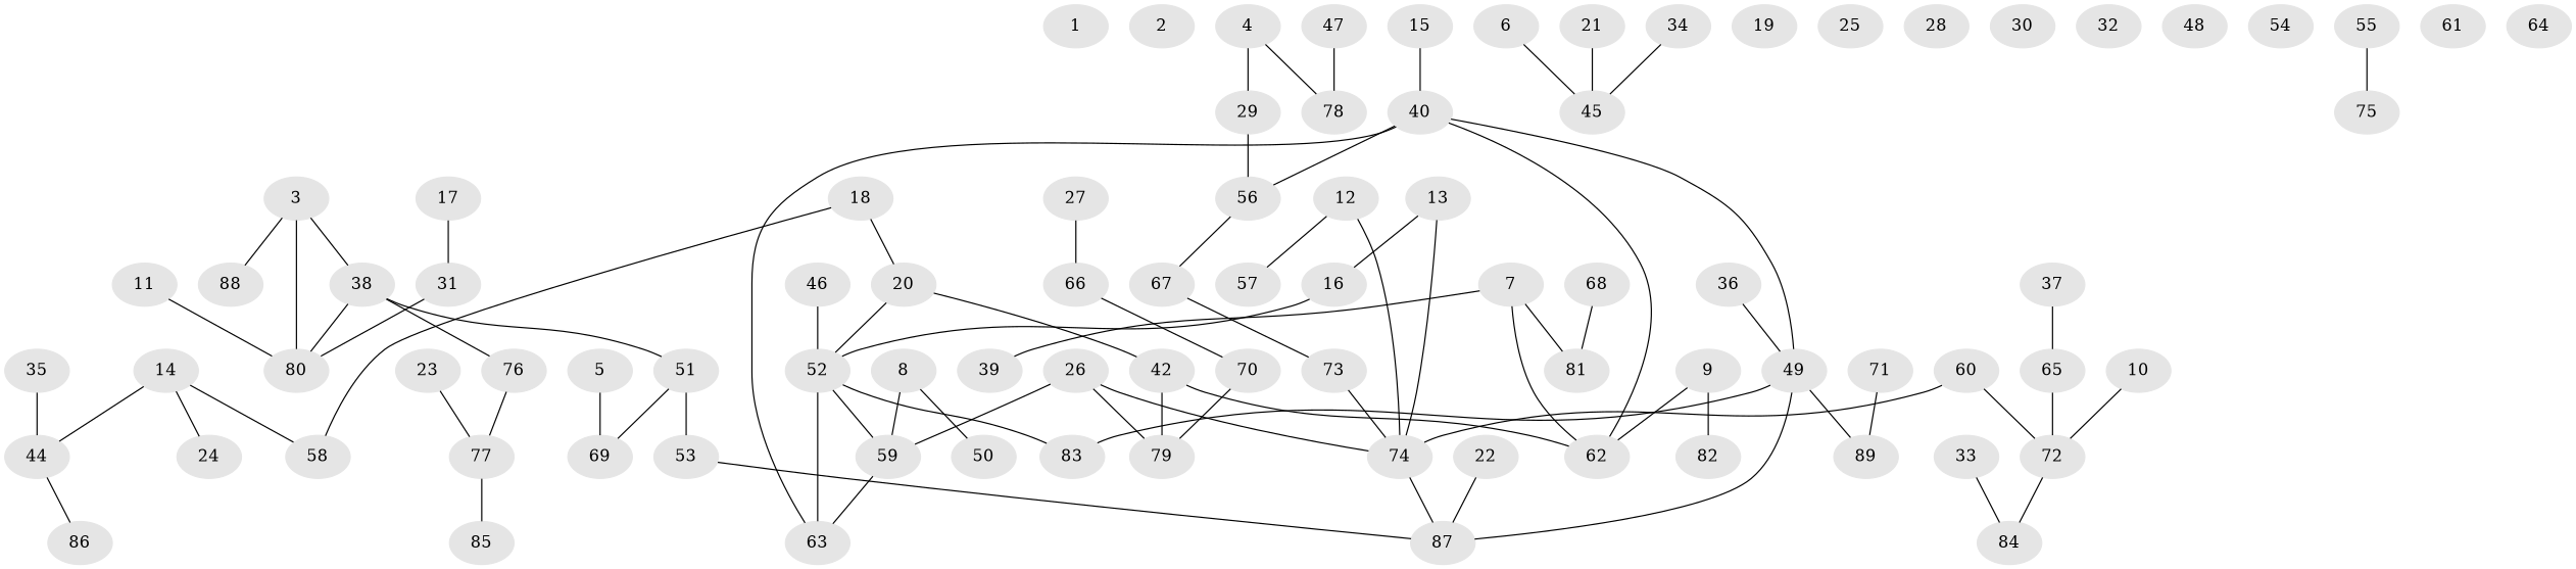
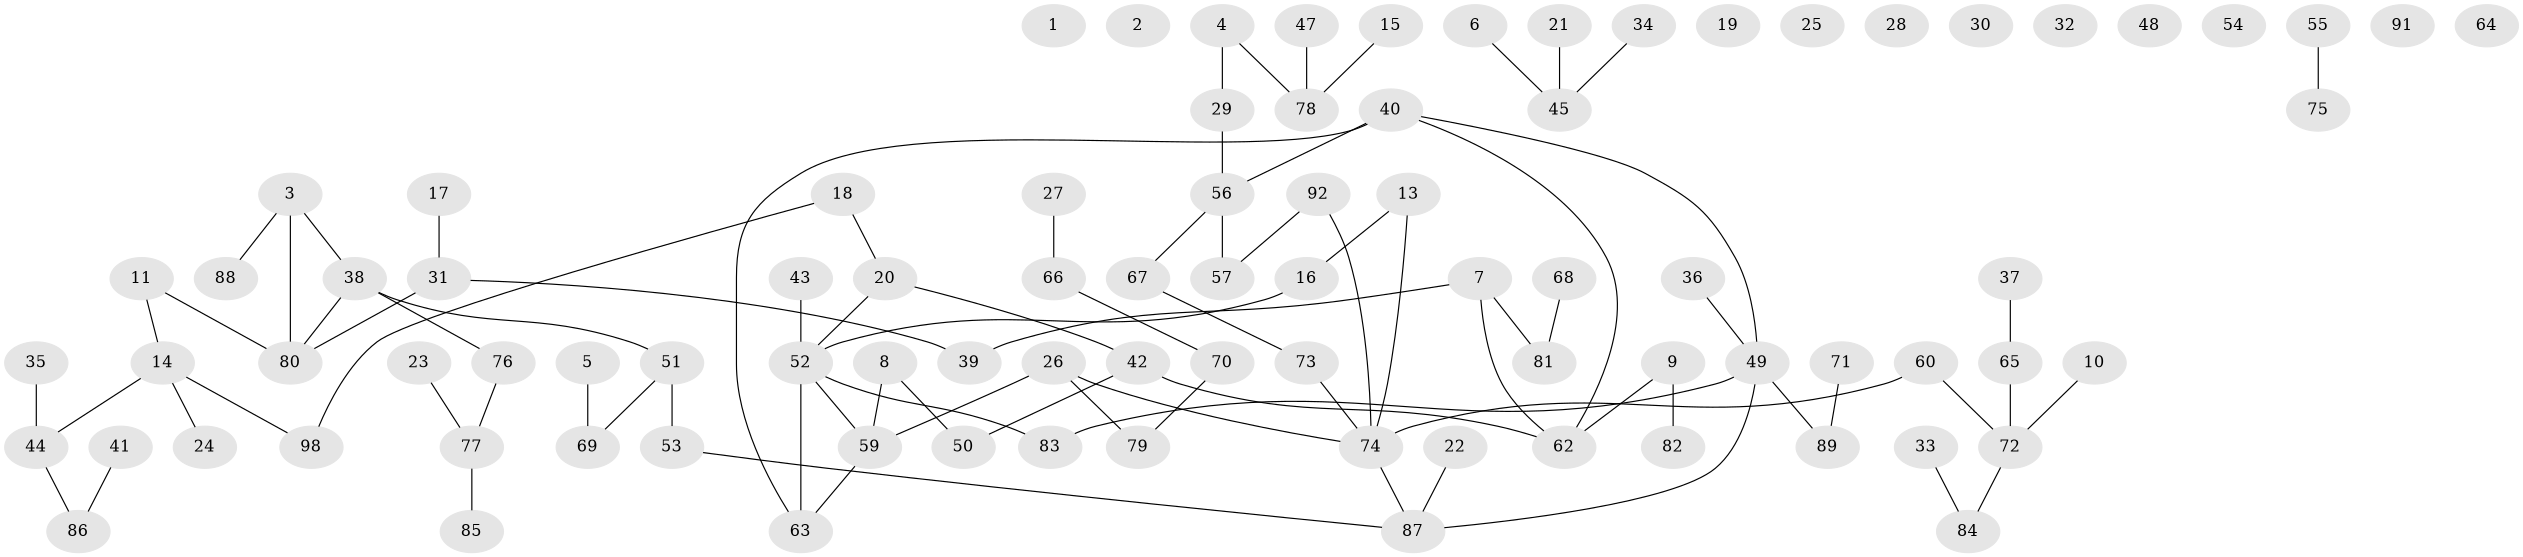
  graph {
    node [color=gray90 style=filled]
    1
    2
    3
    38
    80
    88
    51
    76
    4
    29
    78
    56
    5
    69
    6
    45
    7
    39
    62
    81
    8
    50
    59
    63
    9
    82
    10
    72
    84
    11
    14
    24
    44
-   58
-   12
+   58 [label=98]
+   12 [label=92]
    57
    74
    87
    13
    16
    52
    86
    15
    83
    17
    31
    18
    20
    42
    19
    21
    22
    23
    77
    85
    25
    26
    79
    27
    66
    70
    28
    67
    30
    32
    33
    34
    35
    36
    49
    89
    37
    65
    53
    40
-   43 [label=46]
+   41
+   43
    47
    48
    54
    55
    75
    73
    60
-   61
+   61 [label=91]
    64
    68
    71
    3 -- 38
    3 -- 80
    3 -- 88
    38 -- 80
    38 -- 51
    38 -- 76
    51 -- 69
    51 -- 53
    76 -- 77
    4 -- 29
    4 -- 78
    29 -- 56
+   56 -- 57
    56 -- 67
    5 -- 69
    6 -- 45
    7 -- 39
    7 -- 62
    7 -- 81
    8 -- 50
    8 -- 59
    59 -- 63
    9 -- 62
    9 -- 82
    10 -- 72
    72 -- 84
    11 -- 80
+   11 -- 14
    14 -- 24
    14 -- 44
    14 -- 58
    44 -- 86
    12 -- 57
    12 -- 74
    74 -- 87
    13 -- 74
    13 -- 16
    16 -- 52
    52 -- 59
    52 -- 63
    52 -- 83
-   15 -- 40
+   15 -- 78
    17 -- 31
    31 -- 80
+   31 -- 39
    18 -- 58
    18 -- 20
    20 -- 52
    20 -- 42
    42 -- 62
-   42 -- 79
+   42 -- 50
    21 -- 45
    22 -- 87
    23 -- 77
    77 -- 85
    26 -- 59
    26 -- 74
    26 -- 79
    27 -- 66
    66 -- 70
    70 -- 79
    67 -- 73
    33 -- 84
    34 -- 45
    35 -- 44
    36 -- 49
    49 -- 87
    49 -- 83
    49 -- 89
    37 -- 65
    65 -- 72
    53 -- 87
    40 -- 56
    40 -- 62
    40 -- 63
    40 -- 49
+   41 -- 86
    43 -- 52
    47 -- 78
    55 -- 75
    73 -- 74
    60 -- 72
    60 -- 74
    68 -- 81
    71 -- 89
  }
